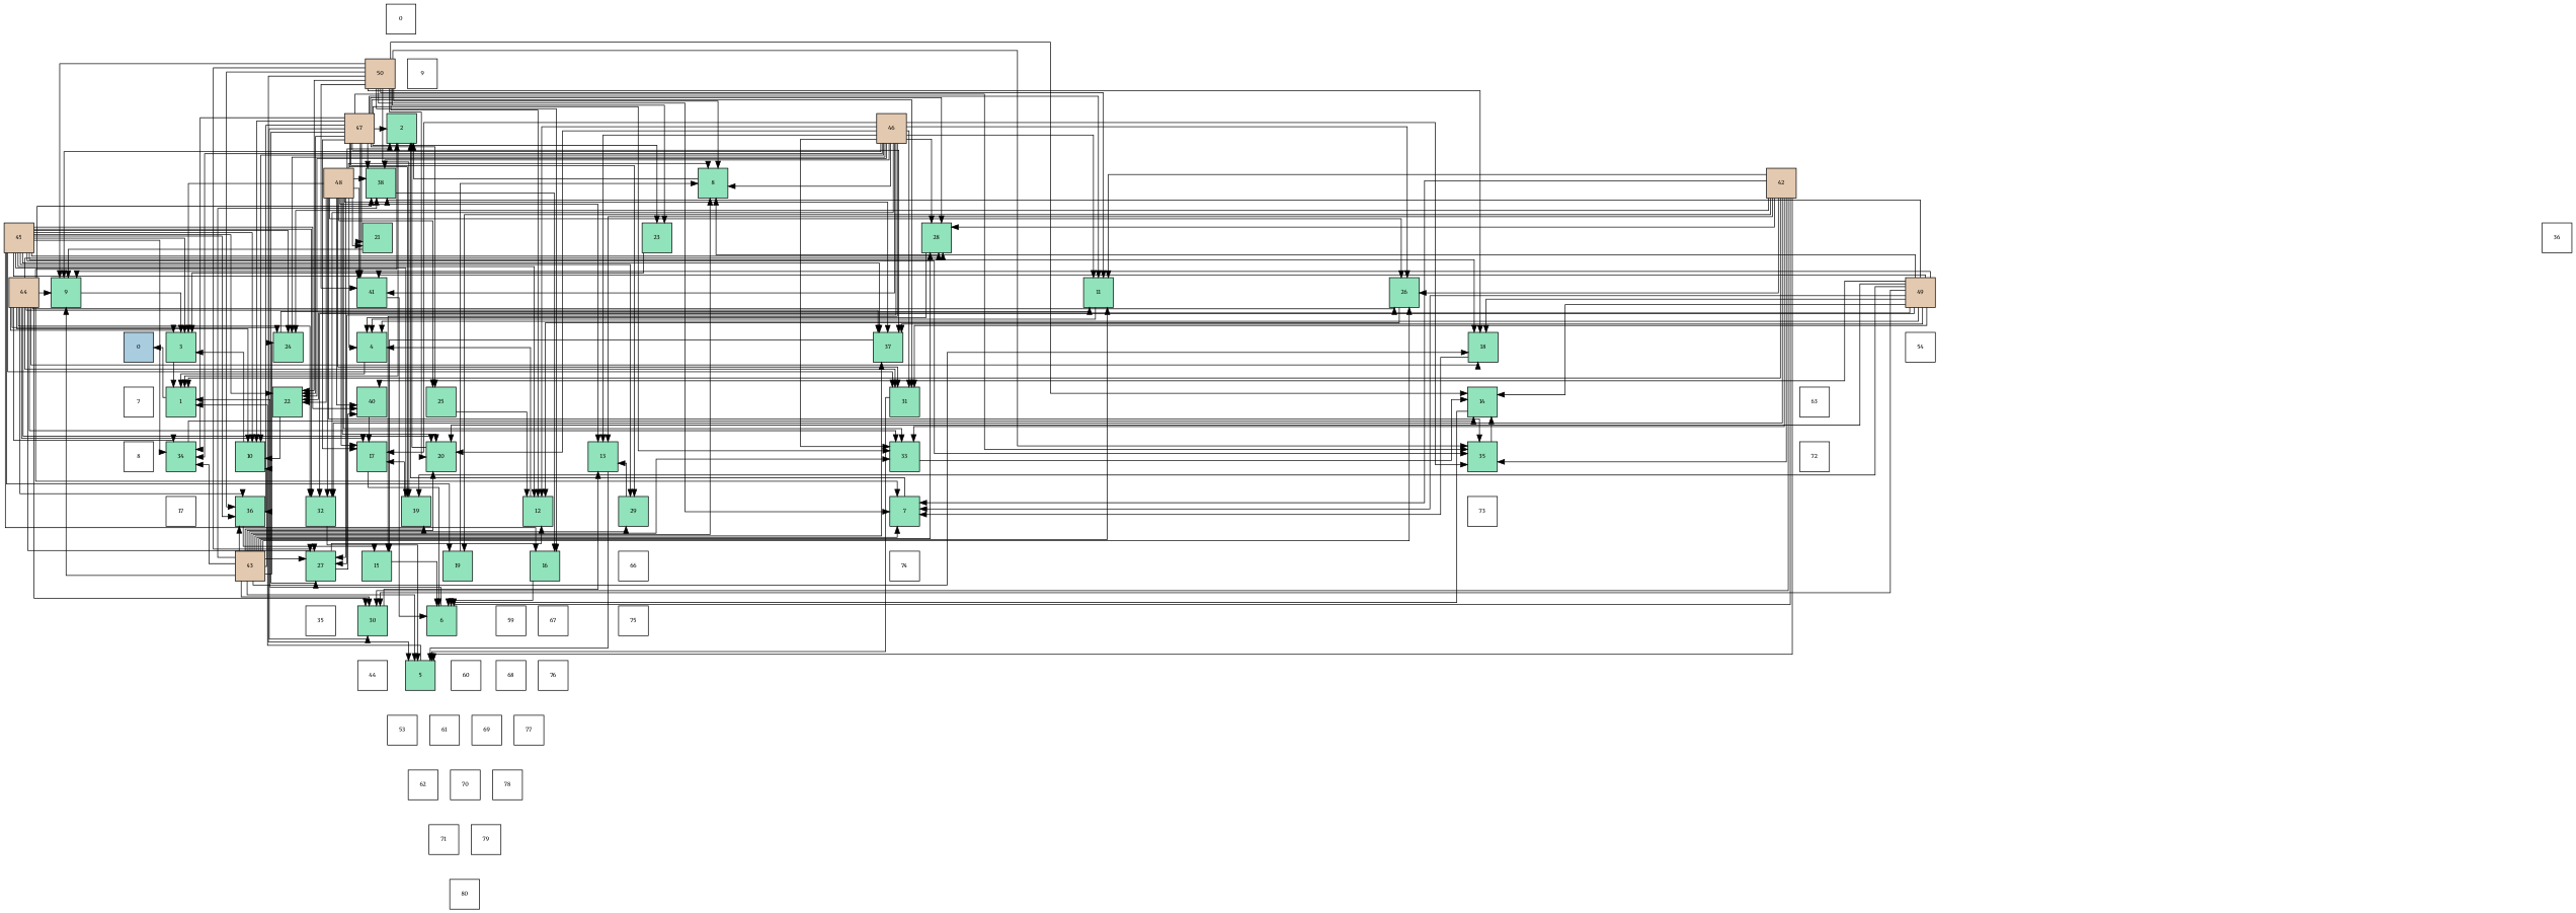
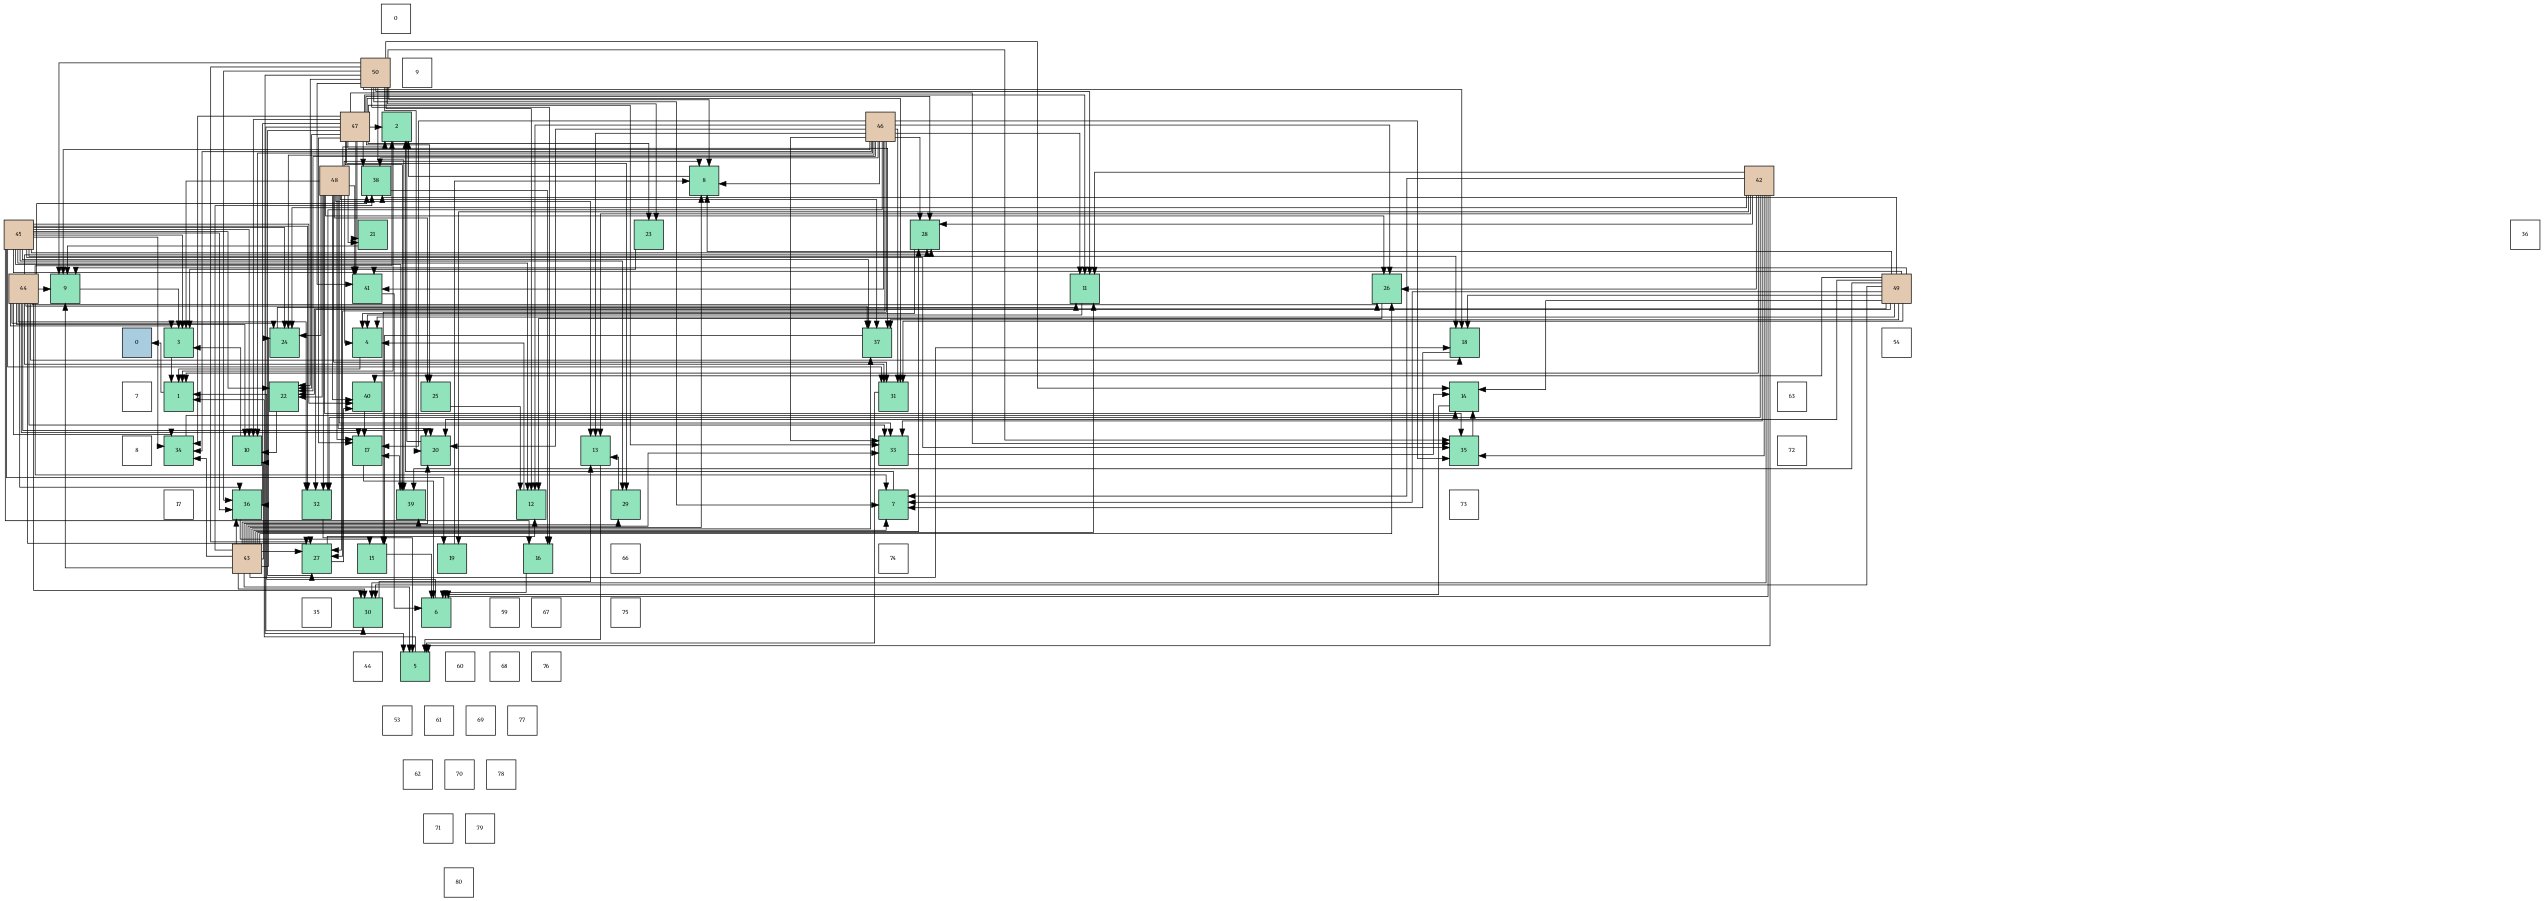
  digraph {
    fontname=Merriweather
    rank=same
    rankdir=TB
    splines=ortho
    node [fillcolor="#91e3bb" fixedsize=true fontname=Merriweather fontsize=8 shape=square style=filled]
    edge [constraint=false fontname=Merriweather style=vis]
    n1 [fillcolor="#ffffff" label=0 width=0.6]
    n2 [fillcolor="#e3c9af" label=50 width=0.6]
    n3 [fillcolor="#ffffff" label=9 width=0.6]
    n4 [fillcolor="#e3c9af" label=47 width=0.6]
    n5 [label=2 width=0.6]
    n6 [label=9 width=0.6]
    n7 [label=8 width=0.6]
    n8 [label=23 width=0.6]
    n9 [label=41 width=0.6]
    n10 [label=22 width=0.6]
    n11 [label=36 width=0.6]
    n12 [label=11 width=0.6]
    n13 [label=27 width=0.6]
    n14 [label=20 width=0.6]
    n15 [label=39 width=0.6]
    n16 [label=18 width=0.6]
    n17 [label=12 width=0.6]
    n18 [label=5 width=0.6]
    n19 [label=14 width=0.6]
    n20 [label=16 width=0.6]
    n21 [label=35 width=0.6]
    n22 [label=7 width=0.6]
    n23 [fillcolor="#e3c9af" label=46 width=0.6]
    n24 [fillcolor="#e3c9af" label=48 width=0.6]
    n25 [label=38 width=0.6]
    n26 [label=21 width=0.6]
    n27 [label=34 width=0.6]
    n28 [label=10 width=0.6]
    n29 [label=28 width=0.6]
    n30 [label=17 width=0.6]
    n31 [label=37 width=0.6]
    n32 [label=25 width=0.6]
    n33 [label=30 width=0.6]
    n34 [label=31 width=0.6]
    n35 [label=33 width=0.6]
    n36 [label=29 width=0.6]
    n37 [label=1 width=0.6]
    n38 [label=3 width=0.6]
    n39 [label=24 width=0.6]
    n40 [label=4 width=0.6]
    n41 [label=6 width=0.6]
    n42 [fillcolor="#e3c9af" label=43 width=0.6]
    n43 [label=15 width=0.6]
    n44 [label=40 width=0.6]
    n45 [fillcolor="#ffffff" label=35 width=0.6]
    n46 [label=19 width=0.6]
    n47 [fillcolor="#ffffff" label=53 width=0.6]
    n48 [fillcolor="#ffffff" label=61 width=0.6]
    n49 [fillcolor="#ffffff" label=59 width=0.6]
    n50 [fillcolor="#ffffff" label=67 width=0.6]
    n51 [fillcolor="#ffffff" label=73 width=0.6]
    n52 [fillcolor="#ffffff" label=66 width=0.6]
    n53 [fillcolor="#ffffff" label=74 width=0.6]
    n54 [fillcolor="#e3c9af" label=45 width=0.6]
    n55 [label=32 width=0.6]
    n56 [label=26 width=0.6]
    n57 [label=13 width=0.6]
    n58 [fillcolor="#ffffff" label=17 width=0.6]
    n59 [fillcolor="#ffffff" label=44 width=0.6]
    n60 [fillcolor="#e3c9af" label=44 width=0.6]
    n61 [fillcolor="#a9ccde" label=0 width=0.6]
    n62 [fillcolor="#ffffff" label=7 width=0.6]
    n63 [fillcolor="#ffffff" label=8 width=0.6]
    n64 [fillcolor="#e3c9af" label=42 width=0.6]
    n65 [fillcolor="#ffffff" label=36 width=0.6]
    n66 [fillcolor="#ffffff" label=60 width=0.6]
    n67 [fillcolor="#e3c9af" label=49 width=0.6]
    n68 [fillcolor="#ffffff" label=54 width=0.6]
    n69 [fillcolor="#ffffff" label=62 width=0.6]
    n70 [fillcolor="#ffffff" label=63 width=0.6]
    n71 [fillcolor="#ffffff" label=68 width=0.6]
    n72 [fillcolor="#ffffff" label=69 width=0.6]
    n73 [fillcolor="#ffffff" label=70 width=0.6]
    n74 [fillcolor="#ffffff" label=71 width=0.6]
    n75 [fillcolor="#ffffff" label=72 width=0.6]
    n76 [fillcolor="#ffffff" label=75 width=0.6]
    n77 [fillcolor="#ffffff" label=76 width=0.6]
    n78 [fillcolor="#ffffff" label=77 width=0.6]
    n79 [fillcolor="#ffffff" label=78 width=0.6]
    n80 [fillcolor="#ffffff" label=79 width=0.6]
    n81 [fillcolor="#ffffff" label=80 width=0.6]
    n1 -> n2 [constraint=true style=invis]
    n1 -> n3 [constraint=true style=invis]
    n2 -> n4 [constraint=true style=invis]
    n2 -> n5 [constraint=true style=invis]
    n2 -> n6
    n2 -> n7
    n2 -> n8
    n2 -> n9
    n2 -> n10
    n2 -> n11
    n2 -> n12
    n2 -> n13
    n2 -> n14
    n2 -> n15
    n2 -> n16
    n2 -> n17
    n2 -> n18
    n2 -> n19
    n2 -> n20
    n2 -> n21
    n2 -> n22
    n3 -> n5 [constraint=true style=invis]
    n3 -> n23 [constraint=true style=invis]
    n4 -> n5
    n4 -> n8
    n4 -> n9
    n4 -> n10
    n4 -> n11
    n4 -> n12
    n4 -> n13
    n4 -> n15
    n4 -> n21
    n4 -> n24 [constraint=true style=invis]
    n4 -> n25
    n4 -> n25 [constraint=true style=invis]
    n4 -> n26
    n4 -> n27
    n4 -> n28
    n4 -> n29
    n4 -> n30
    n4 -> n31
    n4 -> n32
    n4 -> n33
    n4 -> n34
    n4 -> n35
    n4 -> n36
    n5 -> n7 [constraint=true style=invis]
    n5 -> n25 [constraint=true style=invis]
    n5 -> n37
    n6 -> n38
    n6 -> n38 [constraint=true style=invis]
    n6 -> n39 [constraint=true style=invis]
    n7 -> n5
    n7 -> n8 [constraint=true style=invis]
    n7 -> n29 [constraint=true style=invis]
    n8 -> n9 [constraint=true style=invis]
    n8 -> n12 [constraint=true style=invis]
    n8 -> n38
    n9 -> n39 [constraint=true style=invis]
    n9 -> n40 [constraint=true style=invis]
    n9 -> n41
    n10 -> n28
    n10 -> n28 [constraint=true style=invis]
    n10 -> n30 [constraint=true style=invis]
    n11 -> n13 [constraint=true style=invis]
    n11 -> n42 [constraint=true style=invis]
    n11 -> n43
    n12 -> n31 [constraint=true style=invis]
    n12 -> n40
    n12 -> n40 [constraint=true style=invis]
    n13 -> n17
    n13 -> n33 [constraint=true style=invis]
    n13 -> n44
    n13 -> n45 [constraint=true style=invis]
    n14 -> n5
    n14 -> n15 [constraint=true style=invis]
    n14 -> n17 [constraint=true style=invis]
    n15 -> n30
    n15 -> n43 [constraint=true style=invis]
    n15 -> n46 [constraint=true style=invis]
    n16 -> n19 [constraint=true style=invis]
    n16 -> n22
    n16 -> n34 [constraint=true style=invis]
    n17 -> n20 [constraint=true style=invis]
    n17 -> n40
    n17 -> n46 [constraint=true style=invis]
    n18 -> n37
    n18 -> n47 [constraint=true style=invis]
    n18 -> n48 [constraint=true style=invis]
    n19 -> n21 [constraint=true style=invis]
    n19 -> n35 [constraint=true style=invis]
    n19 -> n41
    n20 -> n41
    n20 -> n49 [constraint=true style=invis]
    n20 -> n50 [constraint=true style=invis]
    n21 -> n19
    n21 -> n22 [constraint=true style=invis]
    n21 -> n51 [constraint=true style=invis]
    n22 -> n5
    n22 -> n52 [constraint=true style=invis]
    n22 -> n53 [constraint=true style=invis]
    n23 -> n6
    n23 -> n7
    n23 -> n7 [constraint=true style=invis]
    n23 -> n9
    n23 -> n10
    n23 -> n12
    n23 -> n13
    n23 -> n14
    n23 -> n17
    n23 -> n21
    n23 -> n25
    n23 -> n27
    n23 -> n28
    n23 -> n29
    n23 -> n30
    n23 -> n34
    n23 -> n35
    n23 -> n39
    n23 -> n43
    n23 -> n55
    n23 -> n56
    n23 -> n57
    n23 -> n64 [constraint=true style=invis]
    n24 -> n5
    n24 -> n7
    n24 -> n9
    n24 -> n10
    n24 -> n13
    n24 -> n14
    n24 -> n21
-   n24 -> n25
+   n24 -> n39
    n24 -> n26
    n24 -> n26 [constraint=true style=invis]
    n24 -> n30
    n24 -> n31
    n24 -> n32
    n24 -> n34
    n24 -> n35
    n24 -> n38
    n24 -> n40
    n24 -> n44
    n24 -> n54 [constraint=true style=invis]
    n24 -> n55
    n24 -> n56
    n24 -> n57
    n25 -> n8 [constraint=true style=invis]
    n25 -> n20
    n25 -> n26 [constraint=true style=invis]
    n26 -> n6
    n26 -> n6 [constraint=true style=invis]
    n26 -> n9 [constraint=true style=invis]
    n27 -> n11 [constraint=true style=invis]
    n27 -> n19
    n27 -> n58 [constraint=true style=invis]
    n28 -> n11 [constraint=true style=invis]
    n28 -> n38
    n28 -> n55 [constraint=true style=invis]
    n29 -> n12 [constraint=true style=invis]
    n29 -> n40
    n29 -> n56 [constraint=true style=invis]
    n30 -> n15 [constraint=true style=invis]
    n30 -> n41
    n30 -> n55 [constraint=true style=invis]
    n31 -> n32 [constraint=true style=invis]
    n31 -> n34 [constraint=true style=invis]
    n31 -> n43
    n32 -> n14 [constraint=true style=invis]
    n32 -> n17
    n32 -> n57 [constraint=true style=invis]
    n33 -> n18 [constraint=true style=invis]
    n33 -> n57
    n33 -> n59 [constraint=true style=invis]
    n34 -> n18
    n34 -> n35 [constraint=true style=invis]
    n34 -> n57 [constraint=true style=invis]
    n35 -> n19
    n35 -> n22 [constraint=true style=invis]
    n35 -> n36 [constraint=true style=invis]
    n36 -> n20 [constraint=true style=invis]
    n36 -> n52 [constraint=true style=invis]
    n36 -> n57
    n37 -> n27 [constraint=true style=invis]
    n37 -> n28 [constraint=true style=invis]
    n37 -> n61
    n38 -> n10 [constraint=true style=invis]
    n38 -> n37
    n38 -> n37 [constraint=true style=invis]
    n39 -> n10 [constraint=true style=invis]
    n39 -> n12
    n39 -> n44 [constraint=true style=invis]
    n40 -> n32 [constraint=true style=invis]
    n40 -> n37
    n40 -> n44 [constraint=true style=invis]
    n41 -> n18 [constraint=true style=invis]
    n41 -> n37
    n41 -> n66 [constraint=true style=invis]
    n42 -> n6
    n42 -> n7
    n42 -> n11
    n42 -> n12
    n42 -> n13
    n42 -> n14
    n42 -> n15
    n42 -> n16
    n42 -> n18
    n42 -> n22
    n42 -> n25
    n42 -> n27
    n42 -> n28
    n42 -> n29
    n42 -> n31
    n42 -> n33
    n42 -> n35
    n42 -> n36
    n42 -> n39
    n42 -> n45 [constraint=true style=invis]
    n42 -> n56
    n43 -> n33 [constraint=true style=invis]
    n43 -> n41
    n43 -> n41 [constraint=true style=invis]
    n44 -> n14 [constraint=true style=invis]
    n44 -> n30
    n44 -> n30 [constraint=true style=invis]
    n45 -> n59 [constraint=true style=invis]
    n46 -> n7
    n46 -> n41 [constraint=true style=invis]
    n46 -> n49 [constraint=true style=invis]
    n47 -> n69 [constraint=true style=invis]
    n48 -> n69 [constraint=true style=invis]
    n48 -> n73 [constraint=true style=invis]
    n49 -> n66 [constraint=true style=invis]
    n49 -> n71 [constraint=true style=invis]
    n50 -> n71 [constraint=true style=invis]
    n50 -> n77 [constraint=true style=invis]
    n51 -> n53 [constraint=true style=invis]
    n52 -> n50 [constraint=true style=invis]
    n52 -> n76 [constraint=true style=invis]
    n53 -> n76 [constraint=true style=invis]
    n54 -> n6 [constraint=true style=invis]
    n54 -> n9
    n54 -> n10
    n54 -> n11
    n54 -> n15
    n54 -> n16
    n54 -> n17
    n54 -> n20
    n54 -> n21
    n54 -> n27
    n54 -> n28
    n54 -> n29
    n54 -> n31
    n54 -> n34
    n54 -> n36
    n54 -> n38
    n54 -> n39
    n54 -> n44
    n54 -> n46
    n54 -> n55
    n54 -> n60 [constraint=true style=invis]
    n55 -> n13 [constraint=true style=invis]
    n55 -> n18
    n55 -> n43 [constraint=true style=invis]
    n56 -> n16 [constraint=true style=invis]
    n56 -> n17
    n56 -> n31 [constraint=true style=invis]
    n57 -> n17 [constraint=true style=invis]
    n57 -> n18
    n57 -> n36 [constraint=true style=invis]
    n58 -> n42 [constraint=true style=invis]
    n59 -> n47 [constraint=true style=invis]
    n60 -> n5
    n60 -> n6
    n60 -> n11
    n60 -> n13
    n60 -> n14
    n60 -> n16
    n60 -> n22
    n60 -> n25
    n60 -> n27
    n60 -> n28
    n60 -> n29
    n60 -> n30
    n60 -> n31
    n60 -> n33
    n60 -> n34
    n60 -> n35
    n60 -> n38
    n60 -> n38 [constraint=true style=invis]
    n60 -> n39
    n60 -> n55
    n60 -> n56
    n60 -> n61 [constraint=true style=invis]
    n61 -> n37 [constraint=true style=invis]
    n61 -> n62 [constraint=true style=invis]
    n62 -> n27 [constraint=true style=invis]
    n62 -> n63 [constraint=true style=invis]
    n63 -> n58 [constraint=true style=invis]
    n64 -> n12
    n64 -> n18
    n64 -> n21
    n64 -> n22
    n64 -> n29
    n64 -> n29 [constraint=true style=invis]
    n64 -> n33
    n64 -> n35
    n64 -> n37
    n64 -> n39
    n64 -> n41
    n64 -> n46
    n64 -> n55
    n64 -> n56
    n64 -> n57
    n64 -> n65 [constraint=true style=invis]
    n65 -> n56 [constraint=true style=invis]
    n65 -> n67 [constraint=true style=invis]
    n66 -> n48 [constraint=true style=invis]
    n66 -> n72 [constraint=true style=invis]
    n67 -> n6
    n67 -> n7
    n67 -> n9
    n67 -> n10
    n67 -> n14
    n67 -> n15
    n67 -> n16
    n67 -> n16 [constraint=true style=invis]
    n67 -> n19
    n67 -> n22
    n67 -> n25
    n67 -> n31
    n67 -> n33
    n67 -> n34
    n67 -> n40
    n67 -> n44
    n67 -> n55
    n67 -> n68 [constraint=true style=invis]
    n68 -> n19 [constraint=true style=invis]
    n68 -> n70 [constraint=true style=invis]
    n69 -> n74 [constraint=true style=invis]
    n70 -> n21 [constraint=true style=invis]
    n70 -> n75 [constraint=true style=invis]
    n71 -> n72 [constraint=true style=invis]
    n71 -> n78 [constraint=true style=invis]
    n72 -> n73 [constraint=true style=invis]
    n72 -> n79 [constraint=true style=invis]
    n73 -> n74 [constraint=true style=invis]
    n73 -> n80 [constraint=true style=invis]
    n74 -> n81 [constraint=true style=invis]
    n75 -> n51 [constraint=true style=invis]
    n76 -> n77 [constraint=true style=invis]
    n77 -> n78 [constraint=true style=invis]
    n78 -> n79 [constraint=true style=invis]
    n79 -> n80 [constraint=true style=invis]
    n80 -> n81 [constraint=true style=invis]
  }
